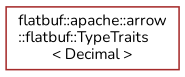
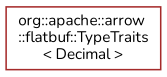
  digraph {
    rankdir=LR
    fontname=Nunito
-   n1 [color=brown fillcolor=white fontname=Nunito fontsize=10 height=0.2 label="flatbuf::apache::arrow\l::flatbuf::TypeTraits\l\< Decimal \>" shape=record style=filled width=0.4]
+   n1 [color=brown fillcolor=white fontname=Nunito fontsize=10 height=0.2 label="org::apache::arrow\l::flatbuf::TypeTraits\l\< Decimal \>" shape=record style=filled width=0.4]
  }
